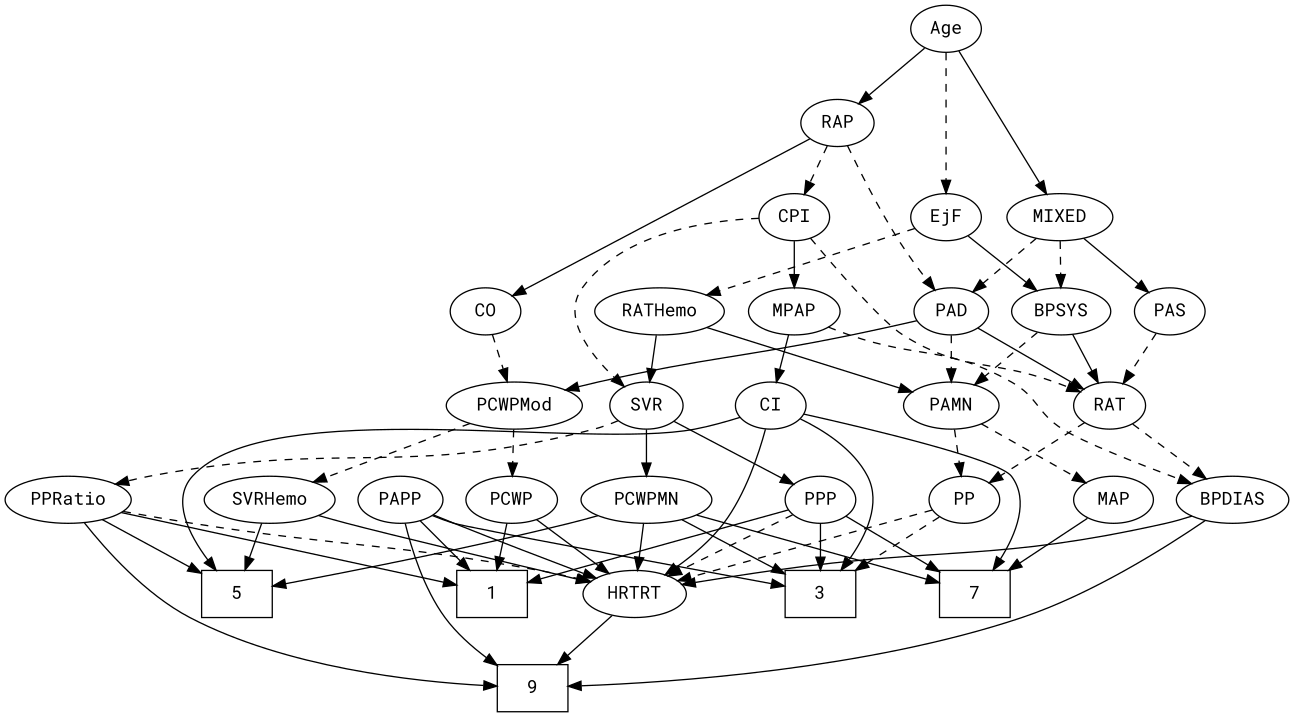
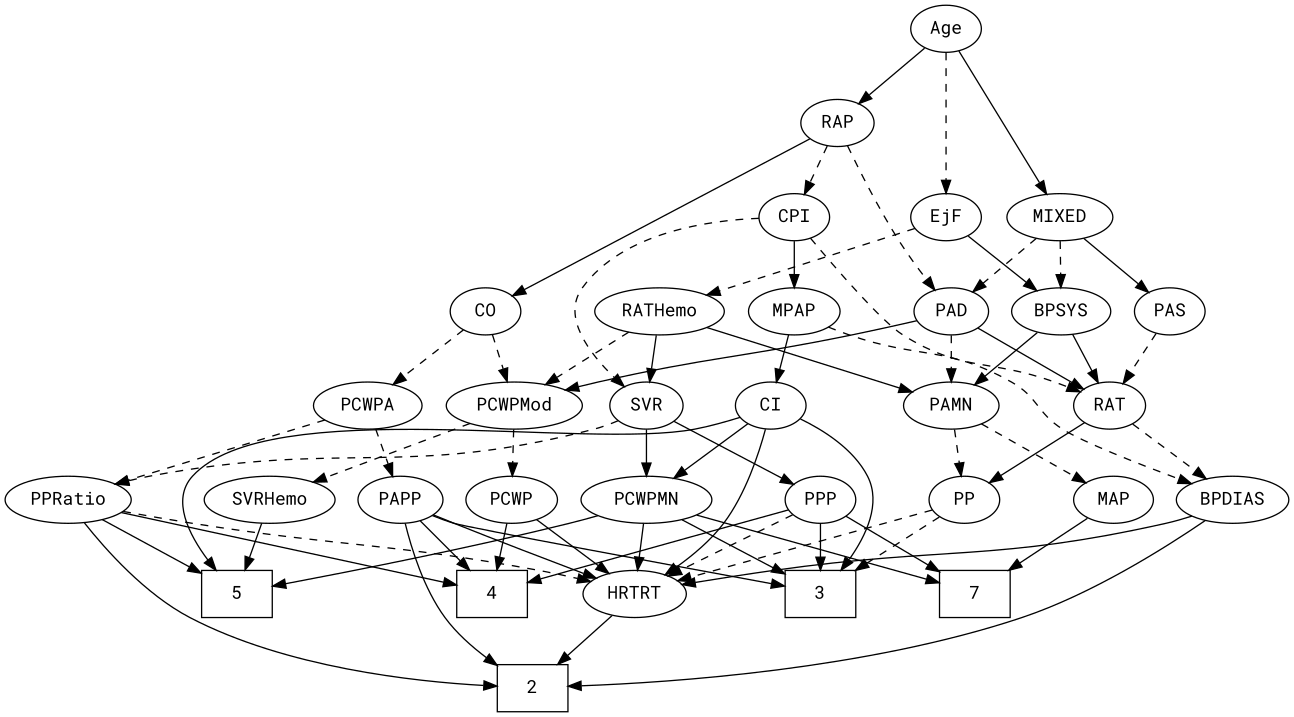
  strict digraph {
    fontname="Roboto Mono"
    node [fontname="Roboto Mono"]
    edge [fontname="Roboto Mono" style=solid]
-   1 [height=0.5 shape=box width=0.75]
-   2 [height=0.5 shape=box width=0.75 label=9]
+   1 [height=0.5 shape=box width=0.75 label=4]
+   2 [height=0.5 shape=box width=0.75]
    3 [height=0.5 shape=box width=0.75]
    n4 [height=0.5 label=7 shape=box width=0.75]
    5 [height=0.5 shape=box width=0.75]
    Age [height=0.5 width=0.75]
    EjF [height=0.5 width=0.75]
    RAP [height=0.5 width=0.77632]
    MIXED [height=0.5 width=1.1193]
    BPSYS [height=0.5 width=1.0471]
    RATHemo [height=0.5 width=1.3721]
    PAD [height=0.5 width=0.79437]
    CO [height=0.5 width=0.75]
    CPI [height=0.5 width=0.75]
    PAS [height=0.5 width=0.75]
    PAMN [height=0.5 width=1.011]
    RAT [height=0.5 width=0.75827]
    PCWPMod [height=0.5 width=1.4443]
    SVR [height=0.5 width=0.77632]
+   PCWPA [height=0.5 width=1.1555]
    MPAP [height=0.5 width=0.97491]
    MAP [height=0.5 width=0.84854]
    PP [height=0.5 width=0.75]
    BPDIAS [height=0.5 width=1.1735]
    SVRHemo [height=0.5 width=1.3902]
    PCWP [height=0.5 width=0.97491]
    PPRatio [height=0.5 width=1.1013]
    PCWPMN [height=0.5 width=1.3902]
    PPP [height=0.5 width=0.75]
    PAPP [height=0.5 width=0.88464]
    CI [height=0.5 width=0.75]
    HRTRT [height=0.5 width=1.1013]
    Age -> EjF [style=dashed]
    Age -> RAP
    Age -> MIXED
    EjF -> BPSYS
    EjF -> RATHemo [style=dashed]
    RAP -> PAD [style=dashed]
    RAP -> CO
    RAP -> CPI [style=dashed]
    MIXED -> BPSYS [style=dashed]
    MIXED -> PAD [style=dashed]
    MIXED -> PAS
-   BPSYS -> PAMN [style=dashed]
+   BPSYS -> PAMN
    BPSYS -> RAT
    RATHemo -> PAMN
+   RATHemo -> PCWPMod [style=dashed]
    RATHemo -> SVR
    PAD -> PAMN [style=dashed]
    PAD -> RAT
    PAD -> PCWPMod
    CO -> PCWPMod [style=dashed]
+   CO -> PCWPA [style=dashed]
    CPI -> RAT [style=dashed]
    CPI -> SVR [style=dashed]
    CPI -> MPAP
    PAS -> RAT [style=dashed]
    PAMN -> MAP [style=dashed]
    PAMN -> PP [style=dashed]
-   RAT -> PP [style=dashed]
+   RAT -> PP
    RAT -> BPDIAS [style=dashed]
    PCWPMod -> SVRHemo [style=dashed]
    PCWPMod -> PCWP [style=dashed]
    SVR -> PPRatio [style=dashed]
    SVR -> PCWPMN
    SVR -> PPP
+   PCWPA -> PPRatio [style=dashed]
+   PCWPA -> PAPP [style=dashed]
    MPAP -> BPDIAS [style=dashed]
    MPAP -> CI
    MAP -> n4
    PP -> 3 [style=dashed]
    PP -> HRTRT [style=dashed]
    BPDIAS -> 2
    BPDIAS -> HRTRT
    SVRHemo -> 5
-   SVRHemo -> HRTRT
    PCWP -> 1
    PCWP -> HRTRT
    PPRatio -> 1
    PPRatio -> 2
    PPRatio -> 5
    PPRatio -> HRTRT [style=dashed]
    PCWPMN -> 3
    PCWPMN -> n4
    PCWPMN -> 5
    PCWPMN -> HRTRT
    PPP -> 1
    PPP -> 3
    PPP -> n4
    PPP -> HRTRT [style=dashed]
    PAPP -> 1
    PAPP -> 2
    PAPP -> 3
    PAPP -> HRTRT
    CI -> 3
-   CI -> n4
+   CI -> PCWPMN
    CI -> 5
    CI -> HRTRT
    HRTRT -> 2
  }
